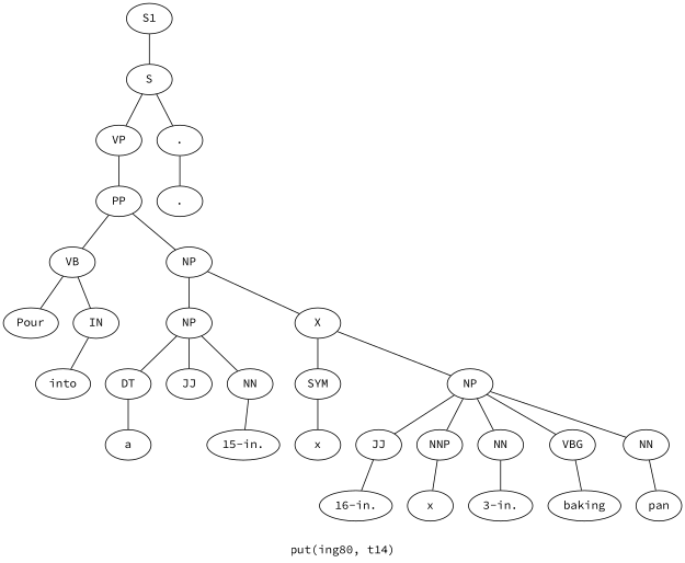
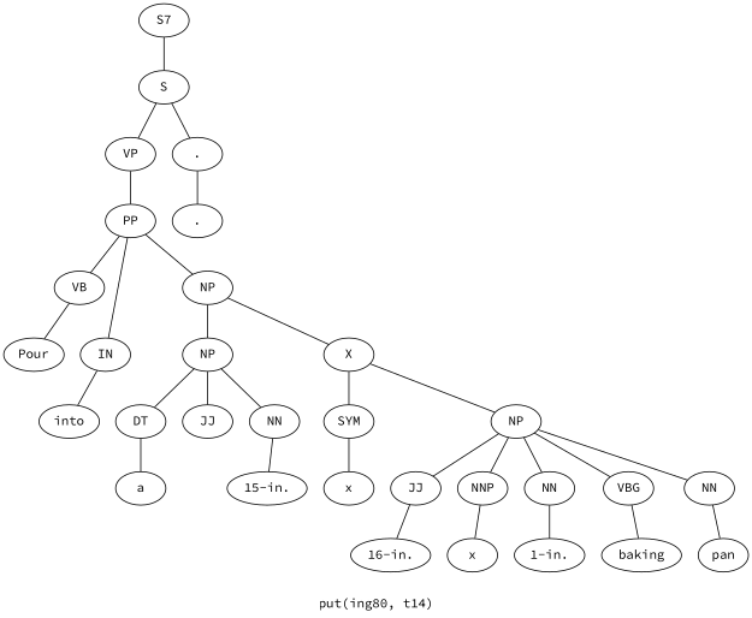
  graph {
    fontname="Source Code Pro"
    label="put(ing80, t14)"
    node [fontname="Source Code Pro"]
    edge [fontname="Source Code Pro"]
-   n1 [label=S1]
+   n1 [label=S7]
    n2 [label=S]
    n3 [label=VP]
    n4 [label="."]
    n5 [label=PP]
    n6 [label="."]
    n7 [label=VB]
    n8 [label=Pour]
    n9 [label=IN]
    n10 [label=NP]
    n11 [label=into]
    n12 [label=NP]
    n13 [label=X]
    n14 [label=DT]
    n15 [label=JJ]
    n16 [label=NN]
    n17 [label=SYM]
    n18 [label=NP]
    n19 [label=a]
    n20 [label="15-in."]
    n21 [label=x]
    n22 [label=JJ]
    n23 [label=NNP]
    n24 [label=NN]
    n25 [label=VBG]
    n26 [label=NN]
    n27 [label="16-in."]
    n28 [label=x]
-   n29 [label="3-in."]
+   n29 [label="1-in."]
    n30 [label=baking]
    n31 [label=pan]
    n1 -- n2
    n2 -- n3
    n2 -- n4
    n3 -- n5
    n4 -- n6
    n5 -- n7
-   n7 -- n9
+   n5 -- n9
    n5 -- n10
    n7 -- n8
    n9 -- n11
    n10 -- n12
    n10 -- n13
    n12 -- n14
    n12 -- n15
    n12 -- n16
    n13 -- n17
    n13 -- n18
    n14 -- n19
    n16 -- n20
    n17 -- n21
    n18 -- n22
    n18 -- n23
    n18 -- n24
    n18 -- n25
    n18 -- n26
    n22 -- n27
    n23 -- n28
    n24 -- n29
    n25 -- n30
    n26 -- n31
  }
